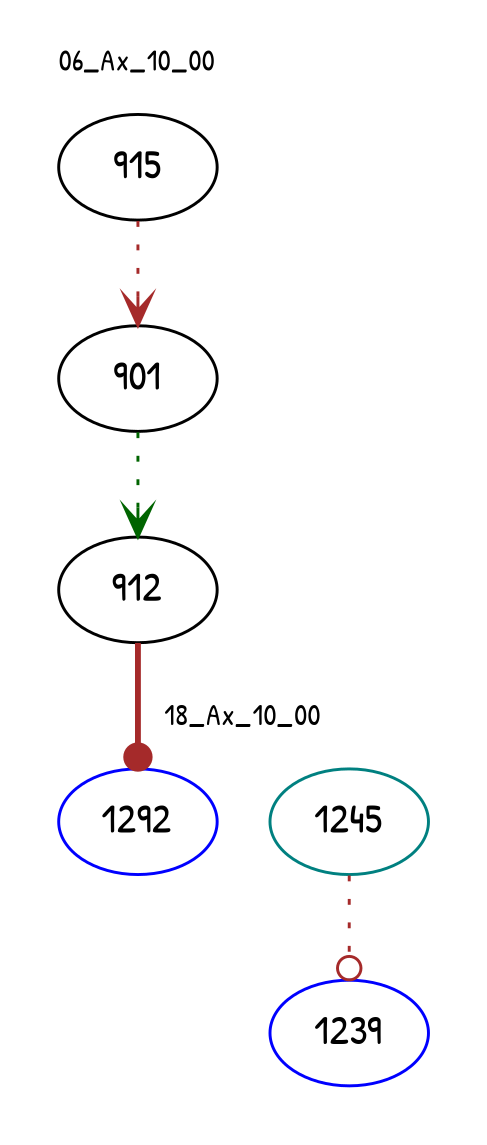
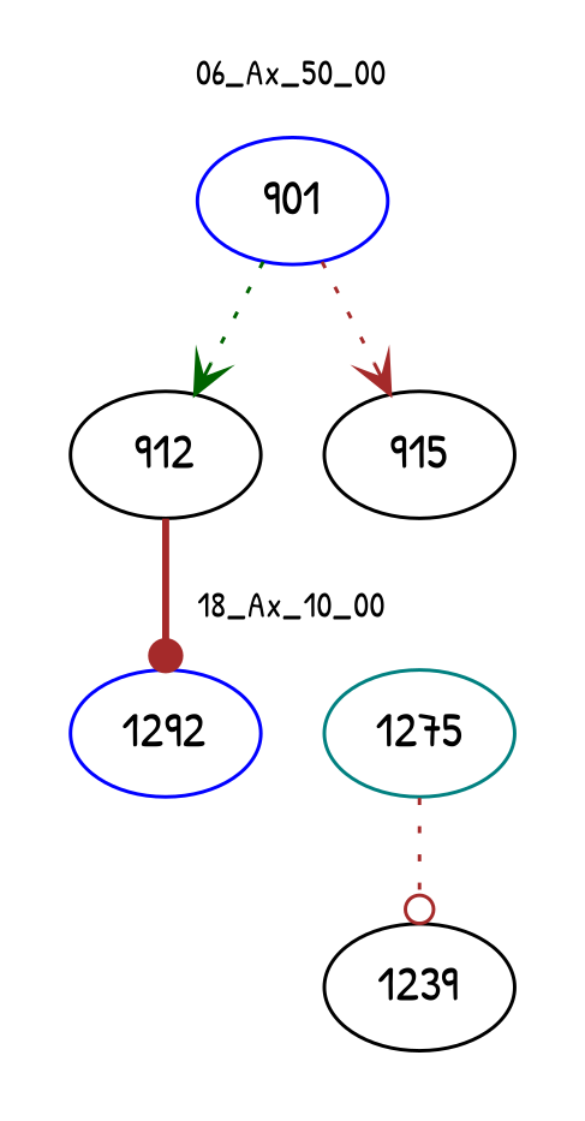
  digraph {
    fontname="Patrick Hand"
    node [color=black fontname="Patrick Hand"]
    edge [arrowhead=vee color=brown fontname="Patrick Hand" style=dotted]
-   n1 [color=teal label=1245]
-   n2 [color=blue label=1239]
+   n1 [color=teal label=1275]
+   n2 [label=1239]
    n3 [color=blue label=1292]
-   n4 [label=901]
+   n4 [color=blue label=901]
    n5 [label=912]
    n6 [label=915]
    subgraph cluster_1 {
      color=white
      fontsize=10
      label="18_Ax_10_00"
      n1
      n2
      n3
    }
    subgraph cluster_2 {
      color=white
      fontsize=10
-     label="06_Ax_10_00"
+     label="06_Ax_50_00"
      n4
      n5
      n6
    }
    n1 -> n2 [arrowhead=odot]
    n4 -> n5 [color=darkgreen]
-   n6 -> n4
+   n4 -> n6
    n5 -> n3 [arrowhead=dot style=bold]
  }
